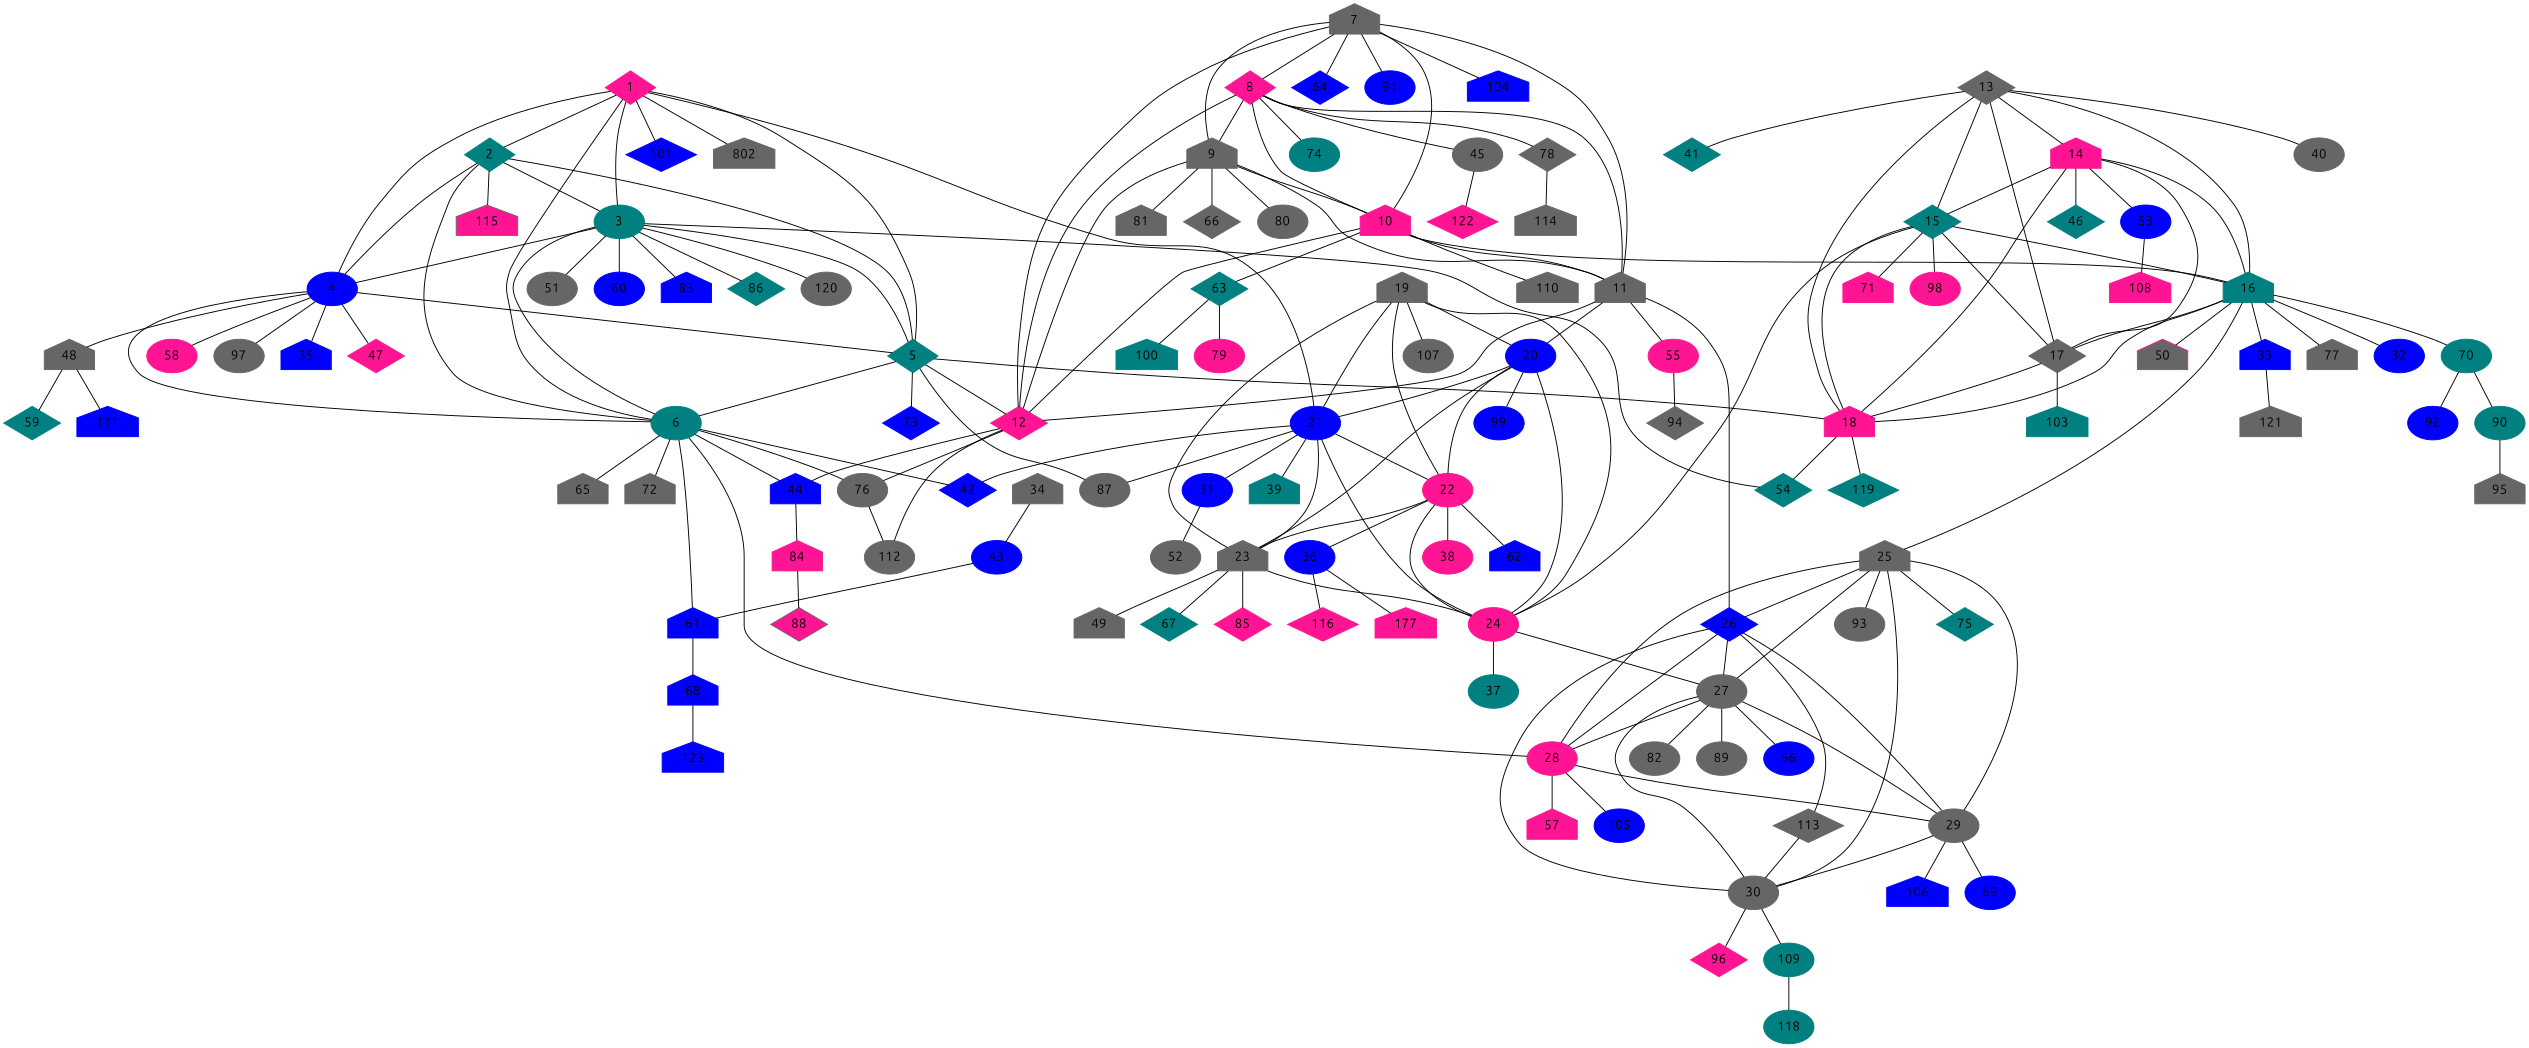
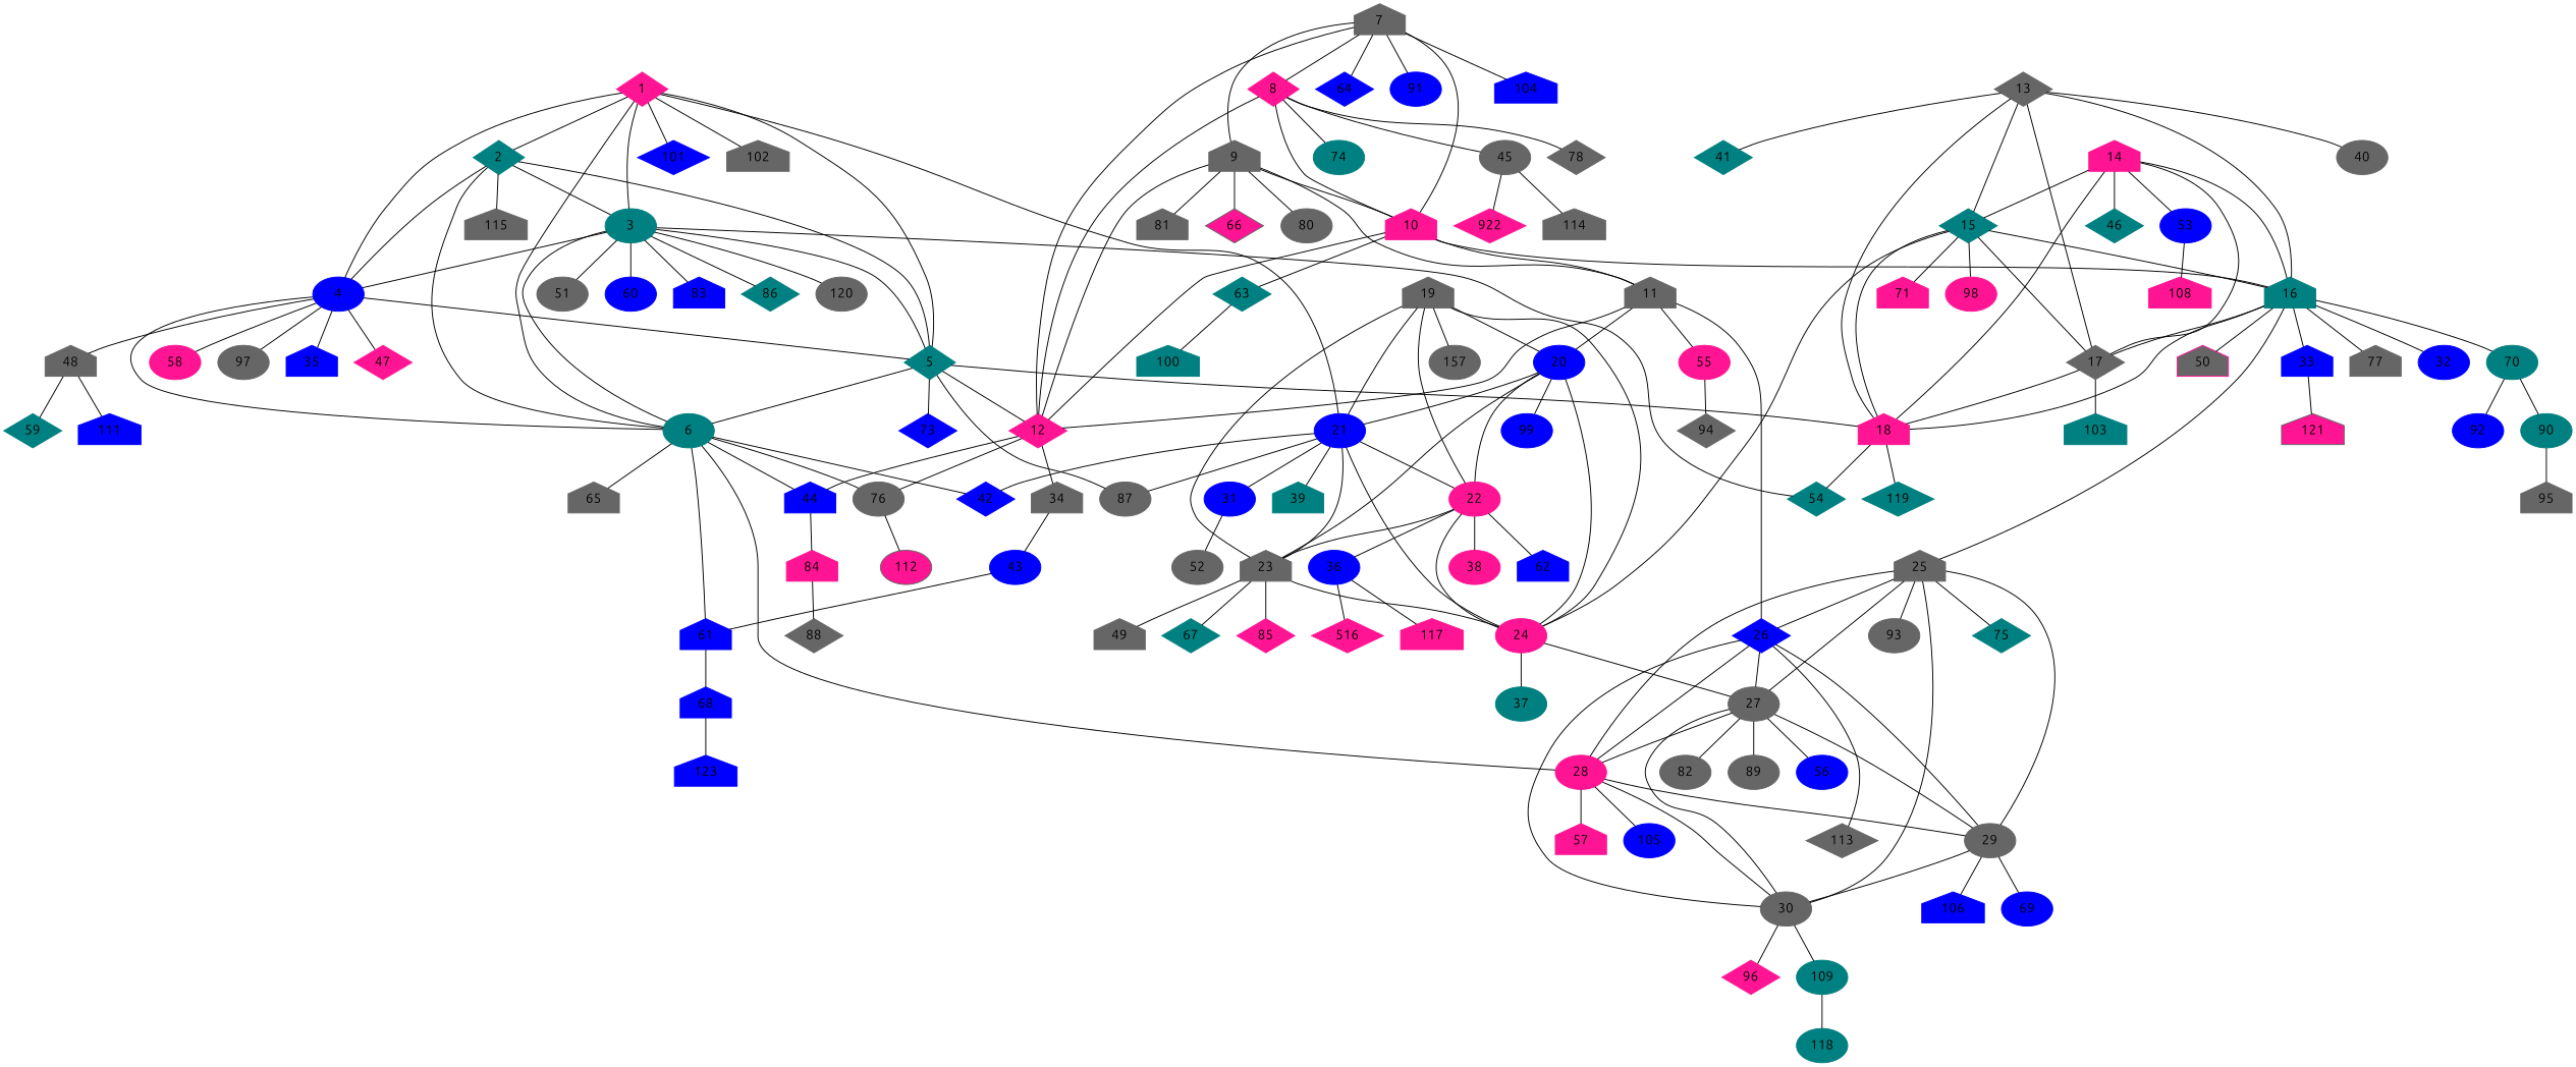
  graph {
    fontname=Ubuntu
    node [color=gray40 fontname=Ubuntu shape=ellipse style=filled]
    edge [fontname=Ubuntu]
    1 [color=deeppink shape=diamond]
    2 [color=teal shape=diamond]
    3 [color=teal]
    4 [color=blue]
    5 [color=teal shape=diamond]
    6 [color=teal]
    21 [color=blue]
    101 [color=blue shape=diamond]
-   102 [shape=house label=802]
-   115 [shape=house fillcolor=deeppink]
+   102 [shape=house]
+   115 [shape=house]
    51
    54 [color=teal shape=diamond]
    60 [color=blue]
    83 [color=blue shape=house]
    86 [color=teal shape=diamond]
    120
    35 [color=blue shape=house]
    47 [color=deeppink shape=diamond]
    48 [shape=house]
    58 [color=deeppink]
    97
    12 [color=deeppink shape=diamond]
    18 [color=deeppink shape=house]
    73 [color=blue shape=diamond]
    87
    28 [color=deeppink]
    42 [color=blue shape=diamond]
    44 [color=blue shape=house]
    61 [color=blue shape=house]
    65 [shape=house]
-   72 [shape=house]
    76
    24 [color=deeppink]
    22 [color=deeppink]
    23 [shape=house]
    31 [color=blue]
    39 [color=teal shape=house]
    59 [color=teal shape=diamond]
    111 [color=blue shape=house]
    34 [shape=house]
    119 [color=teal shape=diamond]
    29
    30
    57 [color=deeppink shape=house]
    105 [color=blue]
    84 [color=deeppink shape=house]
    68 [color=blue shape=house]
-   112
+   112 [fillcolor=deeppink]
    7 [shape=house]
    8 [color=deeppink shape=diamond]
    9 [shape=house]
    10 [color=deeppink shape=house]
    11 [shape=house]
    64 [color=blue shape=diamond]
    91 [color=blue]
    104 [color=blue shape=house]
    45
    74 [color=teal]
    78 [shape=diamond]
-   66 [shape=diamond]
+   66 [shape=diamond fillcolor=deeppink]
    80
    81 [shape=house]
    16 [color=teal shape=house]
    63 [color=teal shape=diamond]
-   110 [shape=house]
    20 [color=blue]
    26 [color=blue shape=diamond]
    55 [color=deeppink]
-   122 [color=deeppink shape=diamond]
+   122 [color=deeppink shape=diamond label=922]
    114 [shape=house]
    17 [shape=diamond]
    25 [shape=house]
    32 [color=blue]
    33 [color=blue shape=house]
    50 [color=deeppink fillcolor=gray40 shape=house]
    70 [color=teal]
    77 [shape=house]
-   79 [color=deeppink]
    100 [color=teal shape=house]
    99 [color=blue]
    27
    113 [shape=diamond]
    94 [shape=diamond]
    43 [color=blue]
    13 [shape=diamond]
    14 [color=deeppink shape=house]
    15 [color=teal shape=diamond]
    40
    41 [color=teal shape=diamond]
    46 [color=teal shape=diamond]
    53 [color=blue]
    71 [color=deeppink shape=house]
    98 [color=deeppink]
    103 [color=teal shape=house]
    108 [color=deeppink shape=house]
    37 [color=teal]
    75 [color=teal shape=diamond]
    93
-   121 [shape=house]
+   121 [shape=house fillcolor=deeppink]
    90 [color=teal]
    92 [color=blue]
    19 [shape=house]
-   107
+   107 [label=157]
    36 [color=blue]
    38 [color=deeppink]
    62 [color=blue shape=house]
    49 [shape=house]
    67 [color=teal shape=diamond]
    85 [color=deeppink shape=diamond]
    52
-   116 [color=deeppink shape=diamond]
-   117 [color=deeppink shape=house label=177]
+   116 [color=deeppink shape=diamond label=516]
+   117 [color=deeppink shape=house]
    56 [color=blue]
    82
    89
    69 [color=blue]
    106 [color=blue shape=house]
    96 [color=deeppink shape=diamond]
    109 [color=teal]
    118 [color=teal]
-   88 [shape=diamond fillcolor=deeppink]
+   88 [shape=diamond]
    123 [color=blue shape=house]
    95 [shape=house]
    1 -- 2
    1 -- 3
    1 -- 4
    1 -- 5
    1 -- 6
    1 -- 21
    1 -- 101
    1 -- 102
    2 -- 3
    2 -- 4
    2 -- 5
    2 -- 6
    2 -- 115
    3 -- 4
    3 -- 5
    3 -- 6
    3 -- 51
    3 -- 54
    3 -- 60
    3 -- 83
    3 -- 86
    3 -- 120
    4 -- 5
    4 -- 6
    4 -- 35
    4 -- 47
    4 -- 48
    4 -- 58
    4 -- 97
    5 -- 6
    5 -- 12
    5 -- 18
    5 -- 73
    5 -- 87
    6 -- 28
    6 -- 42
    6 -- 44
    6 -- 61
    6 -- 65
-   6 -- 72
    6 -- 76
    21 -- 87
    21 -- 42
    21 -- 24
    21 -- 22
    21 -- 23
    21 -- 31
    21 -- 39
    48 -- 59
    48 -- 111
    12 -- 44
    12 -- 76
-   12 -- 112
+   12 -- 34
    18 -- 54
    18 -- 119
    28 -- 29
-   113 -- 30
+   28 -- 30
    28 -- 57
    28 -- 105
    44 -- 84
    61 -- 68
    76 -- 112
    24 -- 27
    24 -- 37
    22 -- 24
    22 -- 23
    22 -- 36
    22 -- 38
    22 -- 62
    23 -- 24
    23 -- 49
    23 -- 67
    23 -- 85
    31 -- 52
    34 -- 43
    29 -- 30
    29 -- 69
    29 -- 106
    30 -- 96
    30 -- 109
    84 -- 88
    68 -- 123
    7 -- 12
    7 -- 8
    7 -- 9
    7 -- 10
-   7 -- 11
    7 -- 64
    7 -- 91
    7 -- 104
    8 -- 12
-   8 -- 9
    8 -- 10
-   8 -- 11
    8 -- 45
    8 -- 74
    8 -- 78
    9 -- 12
    9 -- 10
    9 -- 11
    9 -- 66
    9 -- 80
    9 -- 81
    10 -- 12
    10 -- 11
    10 -- 16
    10 -- 63
-   10 -- 110
    11 -- 12
    11 -- 20
    11 -- 26
    11 -- 55
    45 -- 122
-   78 -- 114
+   45 -- 114
    16 -- 18
    16 -- 17
    16 -- 25
    16 -- 32
    16 -- 33
    16 -- 50
    16 -- 70
    16 -- 77
-   63 -- 79
    63 -- 100
    20 -- 21
    20 -- 24
    20 -- 22
    20 -- 23
    20 -- 99
    26 -- 28
    26 -- 29
    26 -- 30
    26 -- 27
    26 -- 113
    55 -- 94
    17 -- 18
    17 -- 103
    25 -- 28
    25 -- 29
    25 -- 30
    25 -- 26
    25 -- 27
    25 -- 75
    25 -- 93
    33 -- 121
    70 -- 90
    70 -- 92
    27 -- 28
    27 -- 29
    27 -- 30
    27 -- 56
    27 -- 82
    27 -- 89
    43 -- 61
    13 -- 18
    13 -- 16
    13 -- 17
-   13 -- 14
    13 -- 15
    13 -- 40
    13 -- 41
    14 -- 18
    14 -- 16
    14 -- 17
    14 -- 15
    14 -- 46
    14 -- 53
    15 -- 18
    15 -- 24
    15 -- 16
    15 -- 17
    15 -- 71
    15 -- 98
    53 -- 108
    90 -- 95
    19 -- 21
    19 -- 24
    19 -- 22
    19 -- 23
    19 -- 20
    19 -- 107
    36 -- 116
    36 -- 117
    109 -- 118
  }
